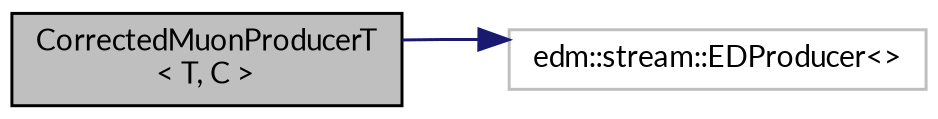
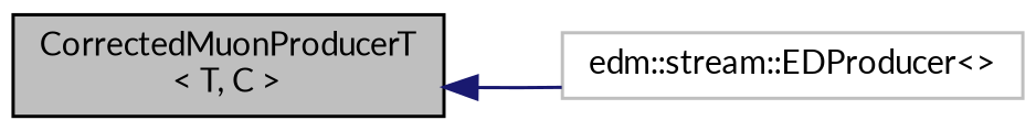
  digraph {
    rankdir=LR
    fontname=Lato
    node [fontname=Lato fontsize=10 shape=record style=filled]
    n1 [color=black fillcolor=grey75 fontcolor=black height=0.2 label="CorrectedMuonProducerT\l\< T, C \>" width=0.4]
    n2 [color=grey75 fillcolor=white height=0.2 label="edm::stream::EDProducer\<\>" width=0.4]
-   n2 -> n1 [color=midnightblue dir=back fontname=Lato fontsize=10 labelfontname=Helvetica labelfontsize=10 style=solid]
+   n1 -> n2 [color=midnightblue dir=back fontname=Lato fontsize=10 labelfontname=Helvetica labelfontsize=10 style=solid]
  }
